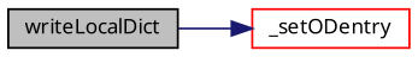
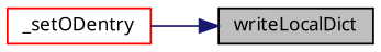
  digraph {
    rankdir=LR
    node [fontname="FreeSans.ttf" fontsize=10 shape=record style=filled]
    n1 [color=black fillcolor=grey75 fontcolor=black height=0.2 label=writeLocalDict width=0.4]
    n2 [color=red fillcolor=white height=0.2 label=_setODentry width=0.4]
-   n1 -> n2 [color=midnightblue fontname="FreeSans.ttf" fontsize=10 labelfontname="FreeSans.ttf" labelfontsize=10 style=solid]
+   n2 -> n1 [color=midnightblue fontname="FreeSans.ttf" fontsize=10 labelfontname="FreeSans.ttf" labelfontsize=10 style=solid]
  }
